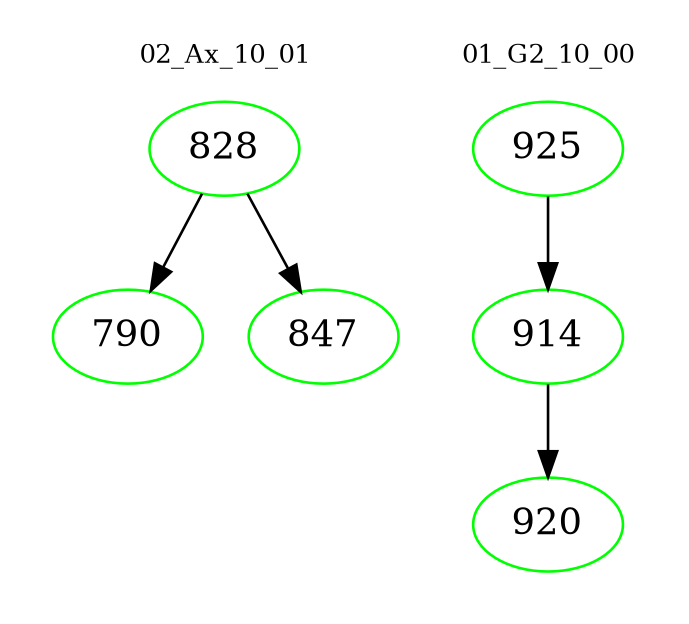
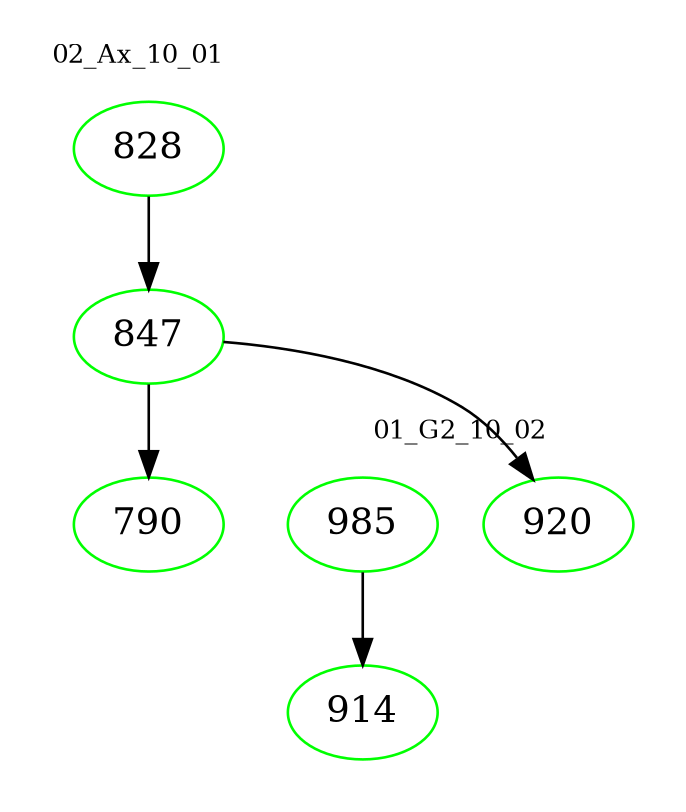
  digraph {
    node [color=green]
    edge [color=black]
    n1 [label=828]
    n2 [label=790]
    n3 [label=847]
    n4 [label=914]
    n5 [label=920]
-   n6 [label=925]
+   n6 [label=985]
    subgraph cluster_1 {
      color=white
      fontsize=10
      label="02_Ax_10_01"
      n1
      n2
      n3
    }
    subgraph cluster_2 {
      color=white
      fontsize=10
-     label="01_G2_10_00"
+     label="01_G2_10_02"
      n4
      n5
      n6
    }
-   n1 -> n2
+   n3 -> n2
    n1 -> n3
-   n4 -> n5
+   n3 -> n5
    n6 -> n4
  }
